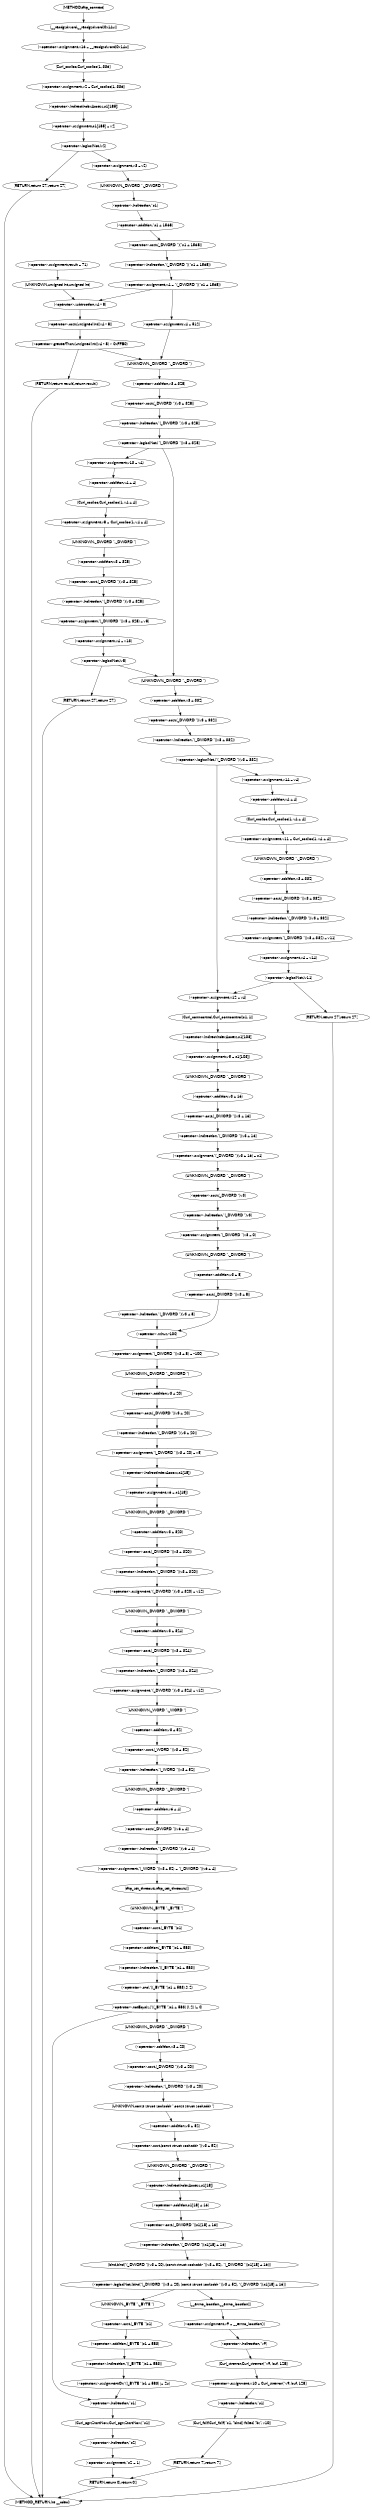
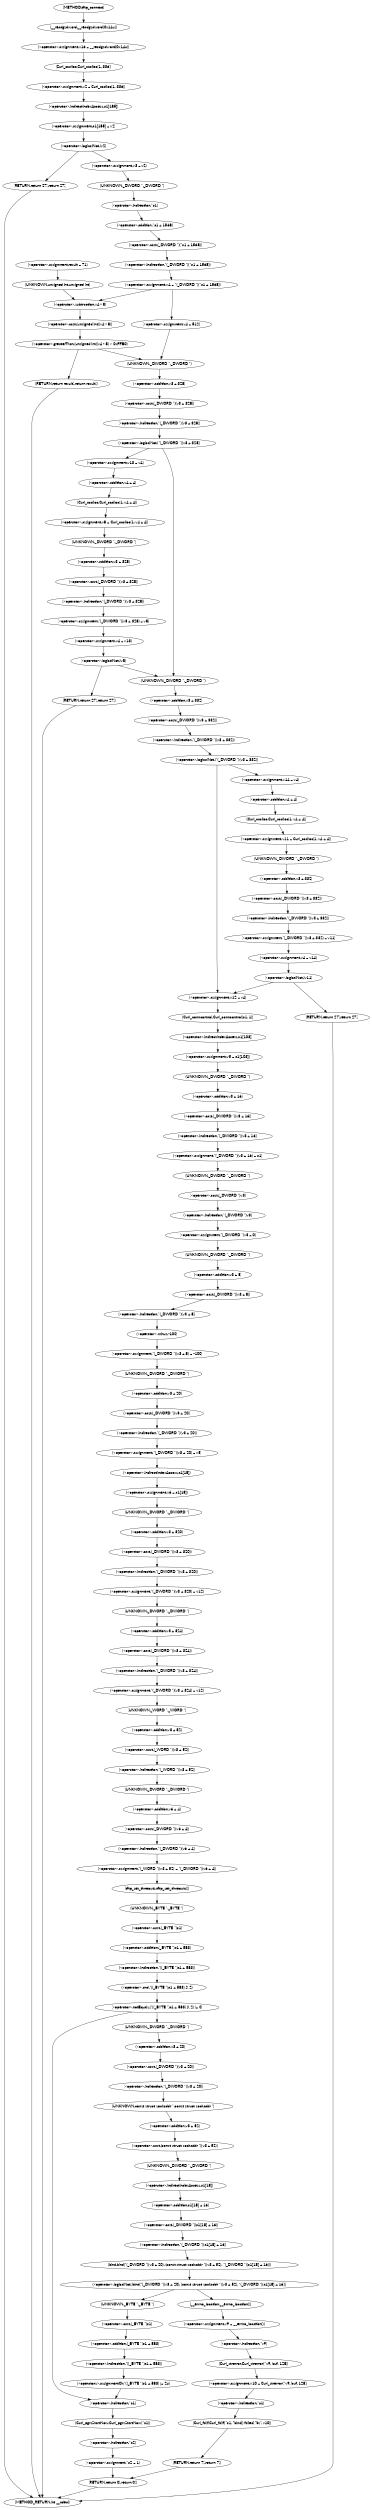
  digraph {
    fontname=Lato
    node [fontname=Lato]
    edge [fontname=Lato]
    n1 [label="(<operator>.assignment,v16 = __readgsdword(0x14u))"]
    n2 [label="(Curl_ccalloc,Curl_ccalloc(1, 336))"]
    n3 [label="(<operator>.assignment,v2 = Curl_ccalloc(1, 336))"]
    n4 [label="(__readgsdword,__readgsdword(0x14u))"]
    n5 [label="(<operator>.indirectIndexAccess,a1[185])"]
    n6 [label="(<operator>.assignment,a1[185] = v2)"]
    n7 [label="(<operator>.logicalNot,!v2)"]
    n8 [label="(RETURN,return 27;,return 27;)"]
    n9 [label="(<operator>.assignment,v3 = v2)"]
    n10 [label="(METHOD_RETURN,int __cdecl)"]
    n11 [label="(UNKNOWN,_DWORD *,_DWORD *)"]
    n12 [label="(<operator>.indirection,*a1)"]
    n13 [label="(<operator>.assignment,v4 = *(_DWORD *)(*a1 + 1568))"]
    n14 [label="(<operator>.assignment,v4 = 512)"]
    n15 [label="(<operator>.subtraction,v4 - 8)"]
    n16 [label="(<operator>.assignment,result = 71)"]
    n17 [label="(UNKNOWN,unsigned int,unsigned int)"]
    n18 [label="(UNKNOWN,_DWORD *,_DWORD *)"]
    n19 [label="(<operator>.indirection,*(_DWORD *)(*a1 + 1568))"]
    n20 [label="(<operator>.cast,(_DWORD *)(*a1 + 1568))"]
    n21 [label="(<operator>.addition,*a1 + 1568)"]
    n22 [label="(<operator>.greaterThan,(unsigned int)(v4 - 8) > 0xFFB0)"]
    n23 [label="(RETURN,return result;,return result;)"]
    n24 [label="(<operator>.addition,v3 + 328)"]
    n25 [label="(<operator>.cast,(unsigned int)(v4 - 8))"]
    n26 [label="(<operator>.logicalNot,!*(_DWORD *)(v3 + 328))"]
    n27 [label="(<operator>.assignment,v13 = v4)"]
    n28 [label="(UNKNOWN,_DWORD *,_DWORD *)"]
    n29 [label="(<operator>.addition,v4 + 4)"]
    n30 [label="(<operator>.addition,v3 + 332)"]
    n31 [label="(<operator>.indirection,*(_DWORD *)(v3 + 328))"]
    n32 [label="(<operator>.cast,(_DWORD *)(v3 + 328))"]
    n33 [label="(Curl_ccalloc,Curl_ccalloc(1, v4 + 4))"]
    n34 [label="(<operator>.assignment,v8 = Curl_ccalloc(1, v4 + 4))"]
    n35 [label="(UNKNOWN,_DWORD *,_DWORD *)"]
    n36 [label="(<operator>.addition,v3 + 328)"]
    n37 [label="(<operator>.assignment,*(_DWORD *)(v3 + 328) = v8)"]
    n38 [label="(<operator>.assignment,v4 = v13)"]
    n39 [label="(<operator>.logicalNot,!v8)"]
    n40 [label="(<operator>.indirection,*(_DWORD *)(v3 + 328))"]
    n41 [label="(<operator>.cast,(_DWORD *)(v3 + 328))"]
    n42 [label="(RETURN,return 27;,return 27;)"]
    n43 [label="(<operator>.logicalNot,!*(_DWORD *)(v3 + 332))"]
    n44 [label="(<operator>.assignment,v14 = v4)"]
    n45 [label="(<operator>.assignment,v12 = v4)"]
    n46 [label="(<operator>.addition,v4 + 4)"]
    n47 [label="(Curl_conncontrol,Curl_conncontrol(a1, 1))"]
    n48 [label="(<operator>.indirection,*(_DWORD *)(v3 + 332))"]
    n49 [label="(<operator>.cast,(_DWORD *)(v3 + 332))"]
    n50 [label="(Curl_ccalloc,Curl_ccalloc(1, v4 + 4))"]
    n51 [label="(<operator>.assignment,v11 = Curl_ccalloc(1, v4 + 4))"]
    n52 [label="(UNKNOWN,_DWORD *,_DWORD *)"]
    n53 [label="(<operator>.addition,v3 + 332)"]
    n54 [label="(<operator>.assignment,*(_DWORD *)(v3 + 332) = v11)"]
    n55 [label="(<operator>.assignment,v4 = v14)"]
    n56 [label="(<operator>.logicalNot,!v11)"]
    n57 [label="(<operator>.indirection,*(_DWORD *)(v3 + 332))"]
    n58 [label="(<operator>.cast,(_DWORD *)(v3 + 332))"]
    n59 [label="(RETURN,return 27;,return 27;)"]
    n60 [label="(<operator>.indirectIndexAccess,a1[103])"]
    n61 [label="(<operator>.assignment,v5 = a1[103])"]
    n62 [label="(UNKNOWN,_DWORD *,_DWORD *)"]
    n63 [label="(<operator>.addition,v3 + 16)"]
    n64 [label="(<operator>.assignment,*(_DWORD *)(v3 + 16) = a1)"]
    n65 [label="(UNKNOWN,_DWORD *,_DWORD *)"]
    n66 [label="(<operator>.cast,(_DWORD *)v3)"]
    n67 [label="(<operator>.indirection,*(_DWORD *)(v3 + 16))"]
    n68 [label="(<operator>.cast,(_DWORD *)(v3 + 16))"]
    n69 [label="(<operator>.assignment,*(_DWORD *)v3 = 0)"]
    n70 [label="(UNKNOWN,_DWORD *,_DWORD *)"]
    n71 [label="(<operator>.addition,v3 + 8)"]
    n72 [label="(<operator>.indirection,*(_DWORD *)v3)"]
    n73 [label="(<operator>.assignment,*(_DWORD *)(v3 + 8) = -100)"]
    n74 [label="(UNKNOWN,_DWORD *,_DWORD *)"]
    n75 [label="(<operator>.addition,v3 + 20)"]
    n76 [label="(<operator>.indirection,*(_DWORD *)(v3 + 8))"]
    n77 [label="(<operator>.minus,-100)"]
    n78 [label="(<operator>.cast,(_DWORD *)(v3 + 8))"]
    n79 [label="(<operator>.assignment,*(_DWORD *)(v3 + 20) = v5)"]
    n80 [label="(<operator>.indirectIndexAccess,a1[18])"]
    n81 [label="(<operator>.assignment,v6 = a1[18])"]
    n82 [label="(<operator>.indirection,*(_DWORD *)(v3 + 20))"]
    n83 [label="(<operator>.cast,(_DWORD *)(v3 + 20))"]
    n84 [label="(UNKNOWN,_DWORD *,_DWORD *)"]
    n85 [label="(<operator>.addition,v3 + 320)"]
    n86 [label="(<operator>.assignment,*(_DWORD *)(v3 + 320) = v12)"]
    n87 [label="(UNKNOWN,_DWORD *,_DWORD *)"]
    n88 [label="(<operator>.addition,v3 + 324)"]
    n89 [label="(<operator>.indirection,*(_DWORD *)(v3 + 320))"]
    n90 [label="(<operator>.cast,(_DWORD *)(v3 + 320))"]
    n91 [label="(<operator>.assignment,*(_DWORD *)(v3 + 324) = v12)"]
    n92 [label="(UNKNOWN,_WORD *,_WORD *)"]
    n93 [label="(<operator>.addition,v3 + 52)"]
    n94 [label="(<operator>.indirection,*(_DWORD *)(v3 + 324))"]
    n95 [label="(<operator>.cast,(_DWORD *)(v3 + 324))"]
    n96 [label="(<operator>.assignment,*(_WORD *)(v3 + 52) = *(_DWORD *)(v6 + 4))"]
    n97 [label="(tftp_set_timeouts,tftp_set_timeouts())"]
    n98 [label="(UNKNOWN,_BYTE *,_BYTE *)"]
    n99 [label="(<operator>.indirection,*(_WORD *)(v3 + 52))"]
    n100 [label="(UNKNOWN,_DWORD *,_DWORD *)"]
    n101 [label="(<operator>.addition,v6 + 4)"]
    n102 [label="(<operator>.cast,(_WORD *)(v3 + 52))"]
    n103 [label="(<operator>.indirection,*(_DWORD *)(v6 + 4))"]
    n104 [label="(<operator>.cast,(_DWORD *)(v6 + 4))"]
    n105 [label="(<operator>.cast,(_BYTE *)a1)"]
    n106 [label="(<operator>.notEquals,(*((_BYTE *)a1 + 583) & 2) != 0)"]
    n107 [label="(<operator>.indirection,*a1)"]
    n108 [label="(UNKNOWN,_DWORD *,_DWORD *)"]
    n109 [label="(Curl_pgrsStartNow,Curl_pgrsStartNow(*a1))"]
    n110 [label="(<operator>.addition,v3 + 20)"]
    n111 [label="(<operator>.and,*((_BYTE *)a1 + 583) & 2)"]
    n112 [label="(<operator>.indirection,*((_BYTE *)a1 + 583))"]
    n113 [label="(<operator>.addition,(_BYTE *)a1 + 583)"]
    n114 [label="(<operator>.indirection,*a2)"]
    n115 [label="(<operator>.assignment,*a2 = 1)"]
    n116 [label="(RETURN,return 0;,return 0;)"]
    n117 [label="(<operator>.logicalNot,!bind(*(_DWORD *)(v3 + 20), (const struct sockaddr *)(v3 + 52), *(_DWORD *)(a1[18] + 16)))"]
    n118 [label="(UNKNOWN,_BYTE *,_BYTE *)"]
    n119 [label="(__errno_location,__errno_location())"]
    n120 [label="(<operator>.cast,(_BYTE *)a1)"]
    n121 [label="(<operator>.assignment,v9 = __errno_location())"]
    n122 [label="(bind,bind(*(_DWORD *)(v3 + 20), (const struct sockaddr *)(v3 + 52), *(_DWORD *)(a1[18] + 16)))"]
    n123 [label="(<operator>.indirection,*(_DWORD *)(v3 + 20))"]
    n124 [label="(UNKNOWN,const struct sockaddr *,const struct sockaddr *)"]
    n125 [label="(<operator>.addition,v3 + 52)"]
    n126 [label="(<operator>.cast,(_DWORD *)(v3 + 20))"]
    n127 [label="(<operator>.cast,(const struct sockaddr *)(v3 + 52))"]
    n128 [label="(UNKNOWN,_DWORD *,_DWORD *)"]
    n129 [label="(<operator>.indirectIndexAccess,a1[18])"]
    n130 [label="(<operator>.indirection,*(_DWORD *)(a1[18] + 16))"]
    n131 [label="(<operator>.cast,(_DWORD *)(a1[18] + 16))"]
    n132 [label="(<operator>.addition,a1[18] + 16)"]
    n133 [label="(<operators>.assignmentOr,*((_BYTE *)a1 + 583) |= 2u)"]
    n134 [label="(<operator>.indirection,*((_BYTE *)a1 + 583))"]
    n135 [label="(<operator>.addition,(_BYTE *)a1 + 583)"]
    n136 [label="(<operator>.indirection,*v9)"]
    n137 [label="(Curl_strerror,Curl_strerror(*v9, buf, 128))"]
    n138 [label="(<operator>.assignment,v10 = Curl_strerror(*v9, buf, 128))"]
    n139 [label="(<operator>.indirection,*a1)"]
    n140 [label="(Curl_failf,Curl_failf(*a1, \"bind() failed; %s\", v10))"]
    n141 [label="(RETURN,return 7;,return 7;)"]
    n142 [label="(METHOD,tftp_connect)"]
    n1 -> n2
    n2 -> n3
    n3 -> n5
    n4 -> n1
    n5 -> n6
    n6 -> n7
    n7 -> n8
    n7 -> n9
    n8 -> n10
    n9 -> n11
    n11 -> n12
    n12 -> n21
    n13 -> n14
    n13 -> n15
    n14 -> n18
    n15 -> n25
    n16 -> n17
    n17 -> n15
    n18 -> n24
    n19 -> n13
    n20 -> n19
    n21 -> n20
    n22 -> n18
    n22 -> n23
    n23 -> n10
    n24 -> n32
    n25 -> n22
    n26 -> n27
    n26 -> n28
    n27 -> n29
    n28 -> n30
    n29 -> n33
    n30 -> n49
    n31 -> n26
    n32 -> n31
    n33 -> n34
    n34 -> n35
    n35 -> n36
    n36 -> n41
    n37 -> n38
    n38 -> n39
    n39 -> n28
    n39 -> n42
    n40 -> n37
    n41 -> n40
    n42 -> n10
    n43 -> n44
    n43 -> n45
    n44 -> n46
    n45 -> n47
    n46 -> n50
    n47 -> n60
    n48 -> n43
    n49 -> n48
    n50 -> n51
    n51 -> n52
    n52 -> n53
    n53 -> n58
    n54 -> n55
    n55 -> n56
    n56 -> n45
    n56 -> n59
    n57 -> n54
    n58 -> n57
    n59 -> n10
    n60 -> n61
    n61 -> n62
    n62 -> n63
    n63 -> n68
    n64 -> n65
    n65 -> n66
    n66 -> n72
    n67 -> n64
    n68 -> n67
    n69 -> n70
    n70 -> n71
    n71 -> n78
    n72 -> n69
    n73 -> n74
    n74 -> n75
    n75 -> n83
    n76 -> n77
    n77 -> n73
-   n78 -> n77
+   n78 -> n76
    n79 -> n80
    n80 -> n81
    n81 -> n84
    n82 -> n79
    n83 -> n82
    n84 -> n85
    n85 -> n90
    n86 -> n87
    n87 -> n88
    n88 -> n95
    n89 -> n86
    n90 -> n89
    n91 -> n92
    n92 -> n93
    n93 -> n102
    n94 -> n91
    n95 -> n94
    n96 -> n97
    n97 -> n98
    n98 -> n105
    n99 -> n100
    n100 -> n101
    n101 -> n104
    n102 -> n99
    n103 -> n96
    n104 -> n103
    n105 -> n113
    n106 -> n107
    n106 -> n108
    n107 -> n109
    n108 -> n110
    n109 -> n114
    n110 -> n126
    n111 -> n106
    n112 -> n111
    n113 -> n112
    n114 -> n115
    n115 -> n116
    n116 -> n10
    n117 -> n118
    n117 -> n119
    n118 -> n120
    n119 -> n121
    n120 -> n135
    n121 -> n136
    n122 -> n117
    n123 -> n124
    n124 -> n125
    n125 -> n127
    n126 -> n123
    n127 -> n128
    n128 -> n129
    n129 -> n132
    n130 -> n122
    n131 -> n130
    n132 -> n131
    n133 -> n107
    n134 -> n133
    n135 -> n134
    n136 -> n137
    n137 -> n138
    n138 -> n139
    n139 -> n140
    n140 -> n141
    n141 -> n116
    n142 -> n4
  }
